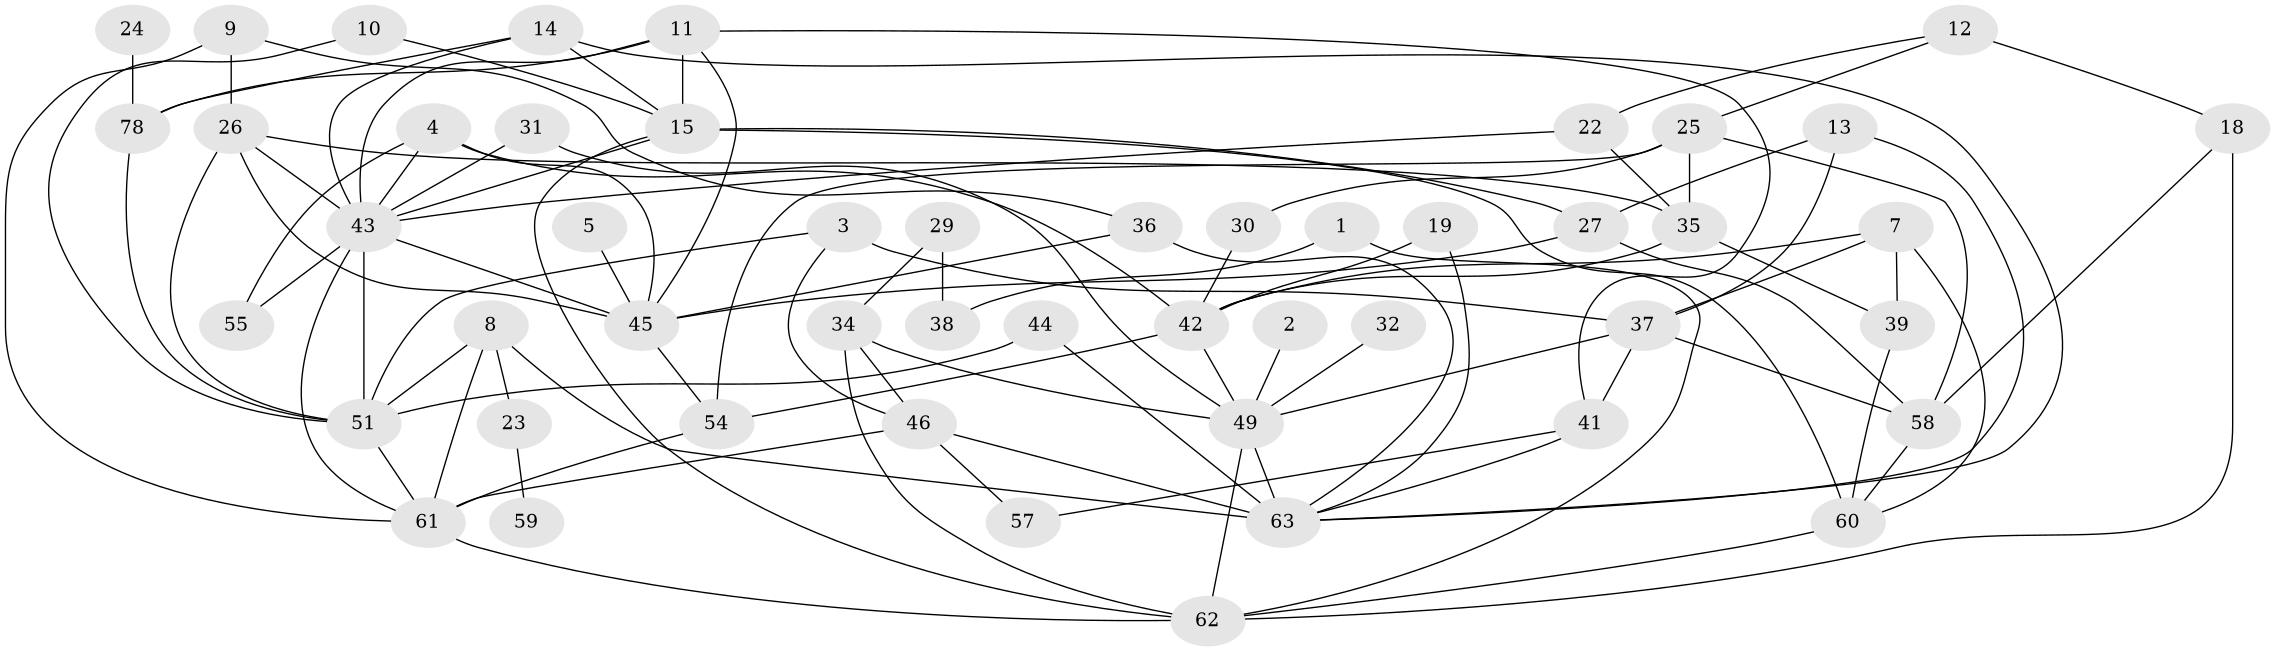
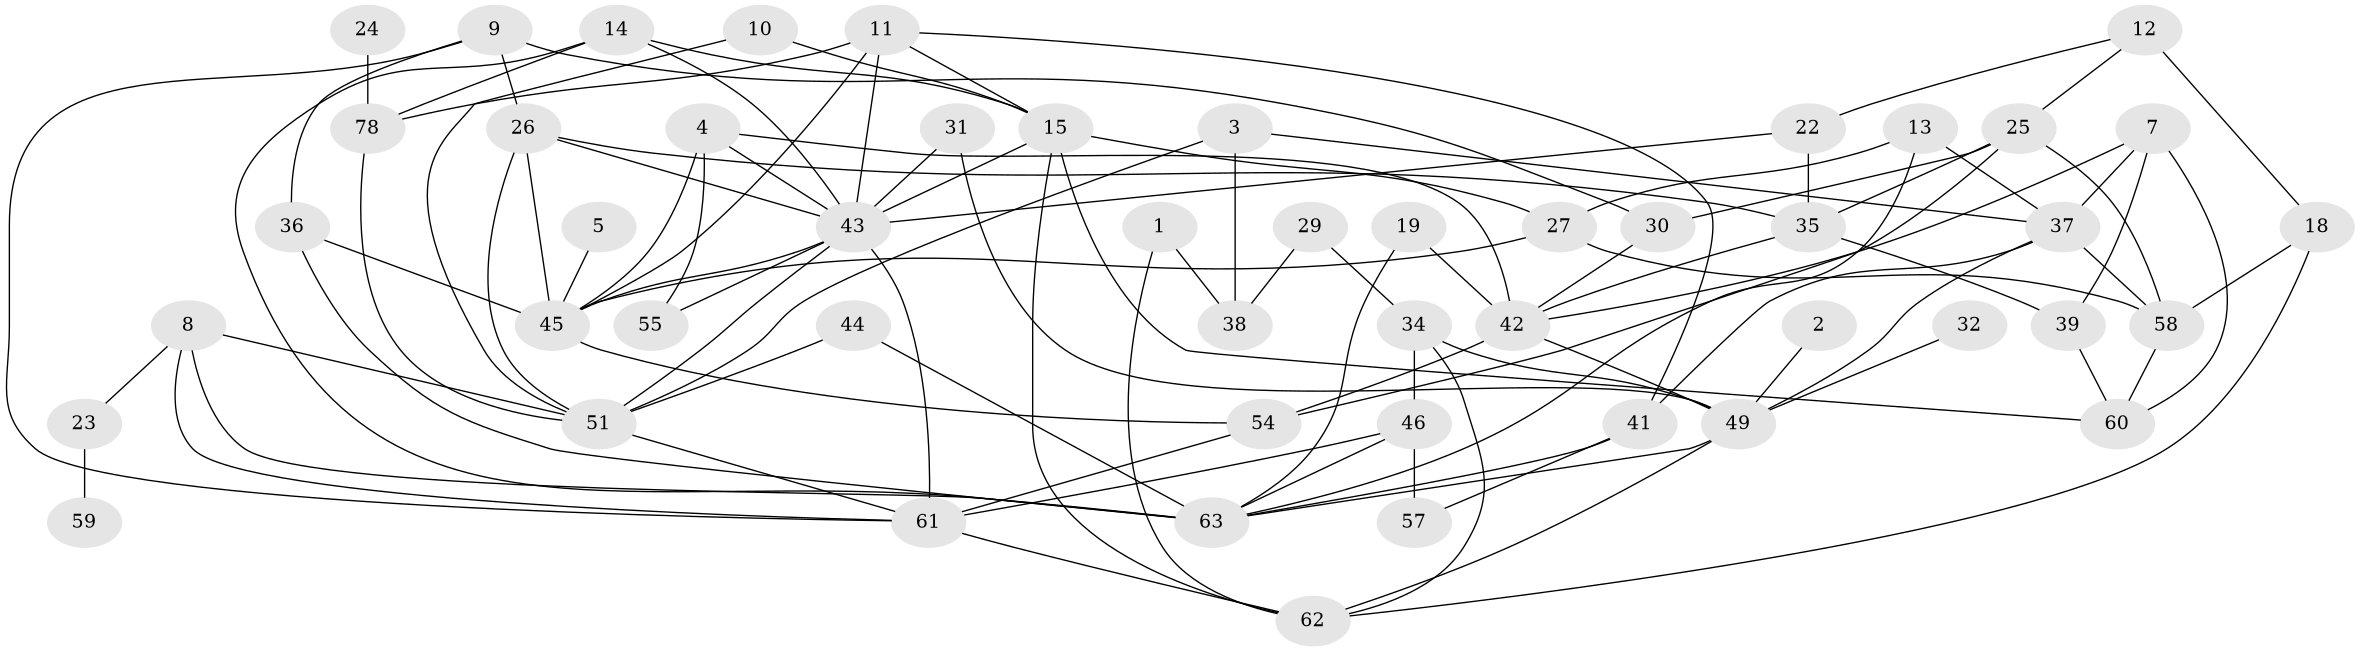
  graph {
    node [color=gray90 style=filled]
    edge [weight=1.0]
    1
    38
    62
    2
    49
    63
    3
    37
    51
    41
    58
    61
    4
    42
    43
    45
    55
    54
    5
    7
    39
    60
    8
    23
    59
    9
    26
    30
    36
    35
    10
    15
    n33 [label=27]
    11
    n35 [label=78]
    57
    12
    18
    22
    25
    13
    14
    19
    24
    29
    34
    46
    31
    32
    44
    1 -- 38
    1 -- 62
    2 -- 49
    49 -- 62
    49 -- 63
-   3 -- 46
+   3 -- 38
    3 -- 37
    3 -- 51
    37 -- 49
    37 -- 41
    37 -- 58
    51 -- 61
    41 -- 63
    41 -- 57
    58 -- 60
    61 -- 62
    4 -- 42 [weight=2.0]
    4 -- 43 [weight=2.0]
    4 -- 45
    4 -- 55
    42 -- 49
    42 -- 54
    43 -- 51
    43 -- 61
    43 -- 45
    43 -- 55 [weight=2.0]
    45 -- 54 [weight=2.0]
    54 -- 61
    5 -- 45
    7 -- 37
    7 -- 42
    7 -- 39
    7 -- 60
    39 -- 60
-   60 -- 62
    8 -- 63 [weight=3.0]
    8 -- 51
    8 -- 61
    8 -- 23
    23 -- 59
    9 -- 61
    9 -- 26
+   9 -- 30
    9 -- 36
    26 -- 51
    26 -- 43
    26 -- 45
    26 -- 35
    30 -- 42
    36 -- 63
    36 -- 45
    35 -- 42
    35 -- 39
    10 -- 51
    10 -- 15
    15 -- 62
    15 -- 43
    15 -- 60
    15 -- n33
    n33 -- 58
    n33 -- 45
    11 -- 41
    11 -- 43
    11 -- 45
    11 -- 15
    11 -- n35
    n35 -- 51
    12 -- 18 [weight=2.0]
    12 -- 22
    12 -- 25
    18 -- 62
    18 -- 58
    22 -- 43
    22 -- 35
    25 -- 58
    25 -- 54
    25 -- 30
    25 -- 35
    13 -- 63
    13 -- 37
    13 -- n33
    14 -- 63
    14 -- 43
    14 -- 15
    14 -- n35
    19 -- 63
    19 -- 42
    24 -- n35
    29 -- 38
    29 -- 34
    34 -- 62
    34 -- 49
    34 -- 46
    46 -- 63
    46 -- 61
    46 -- 57
    31 -- 49
    31 -- 43
    32 -- 49
    44 -- 63
    44 -- 51
  }
